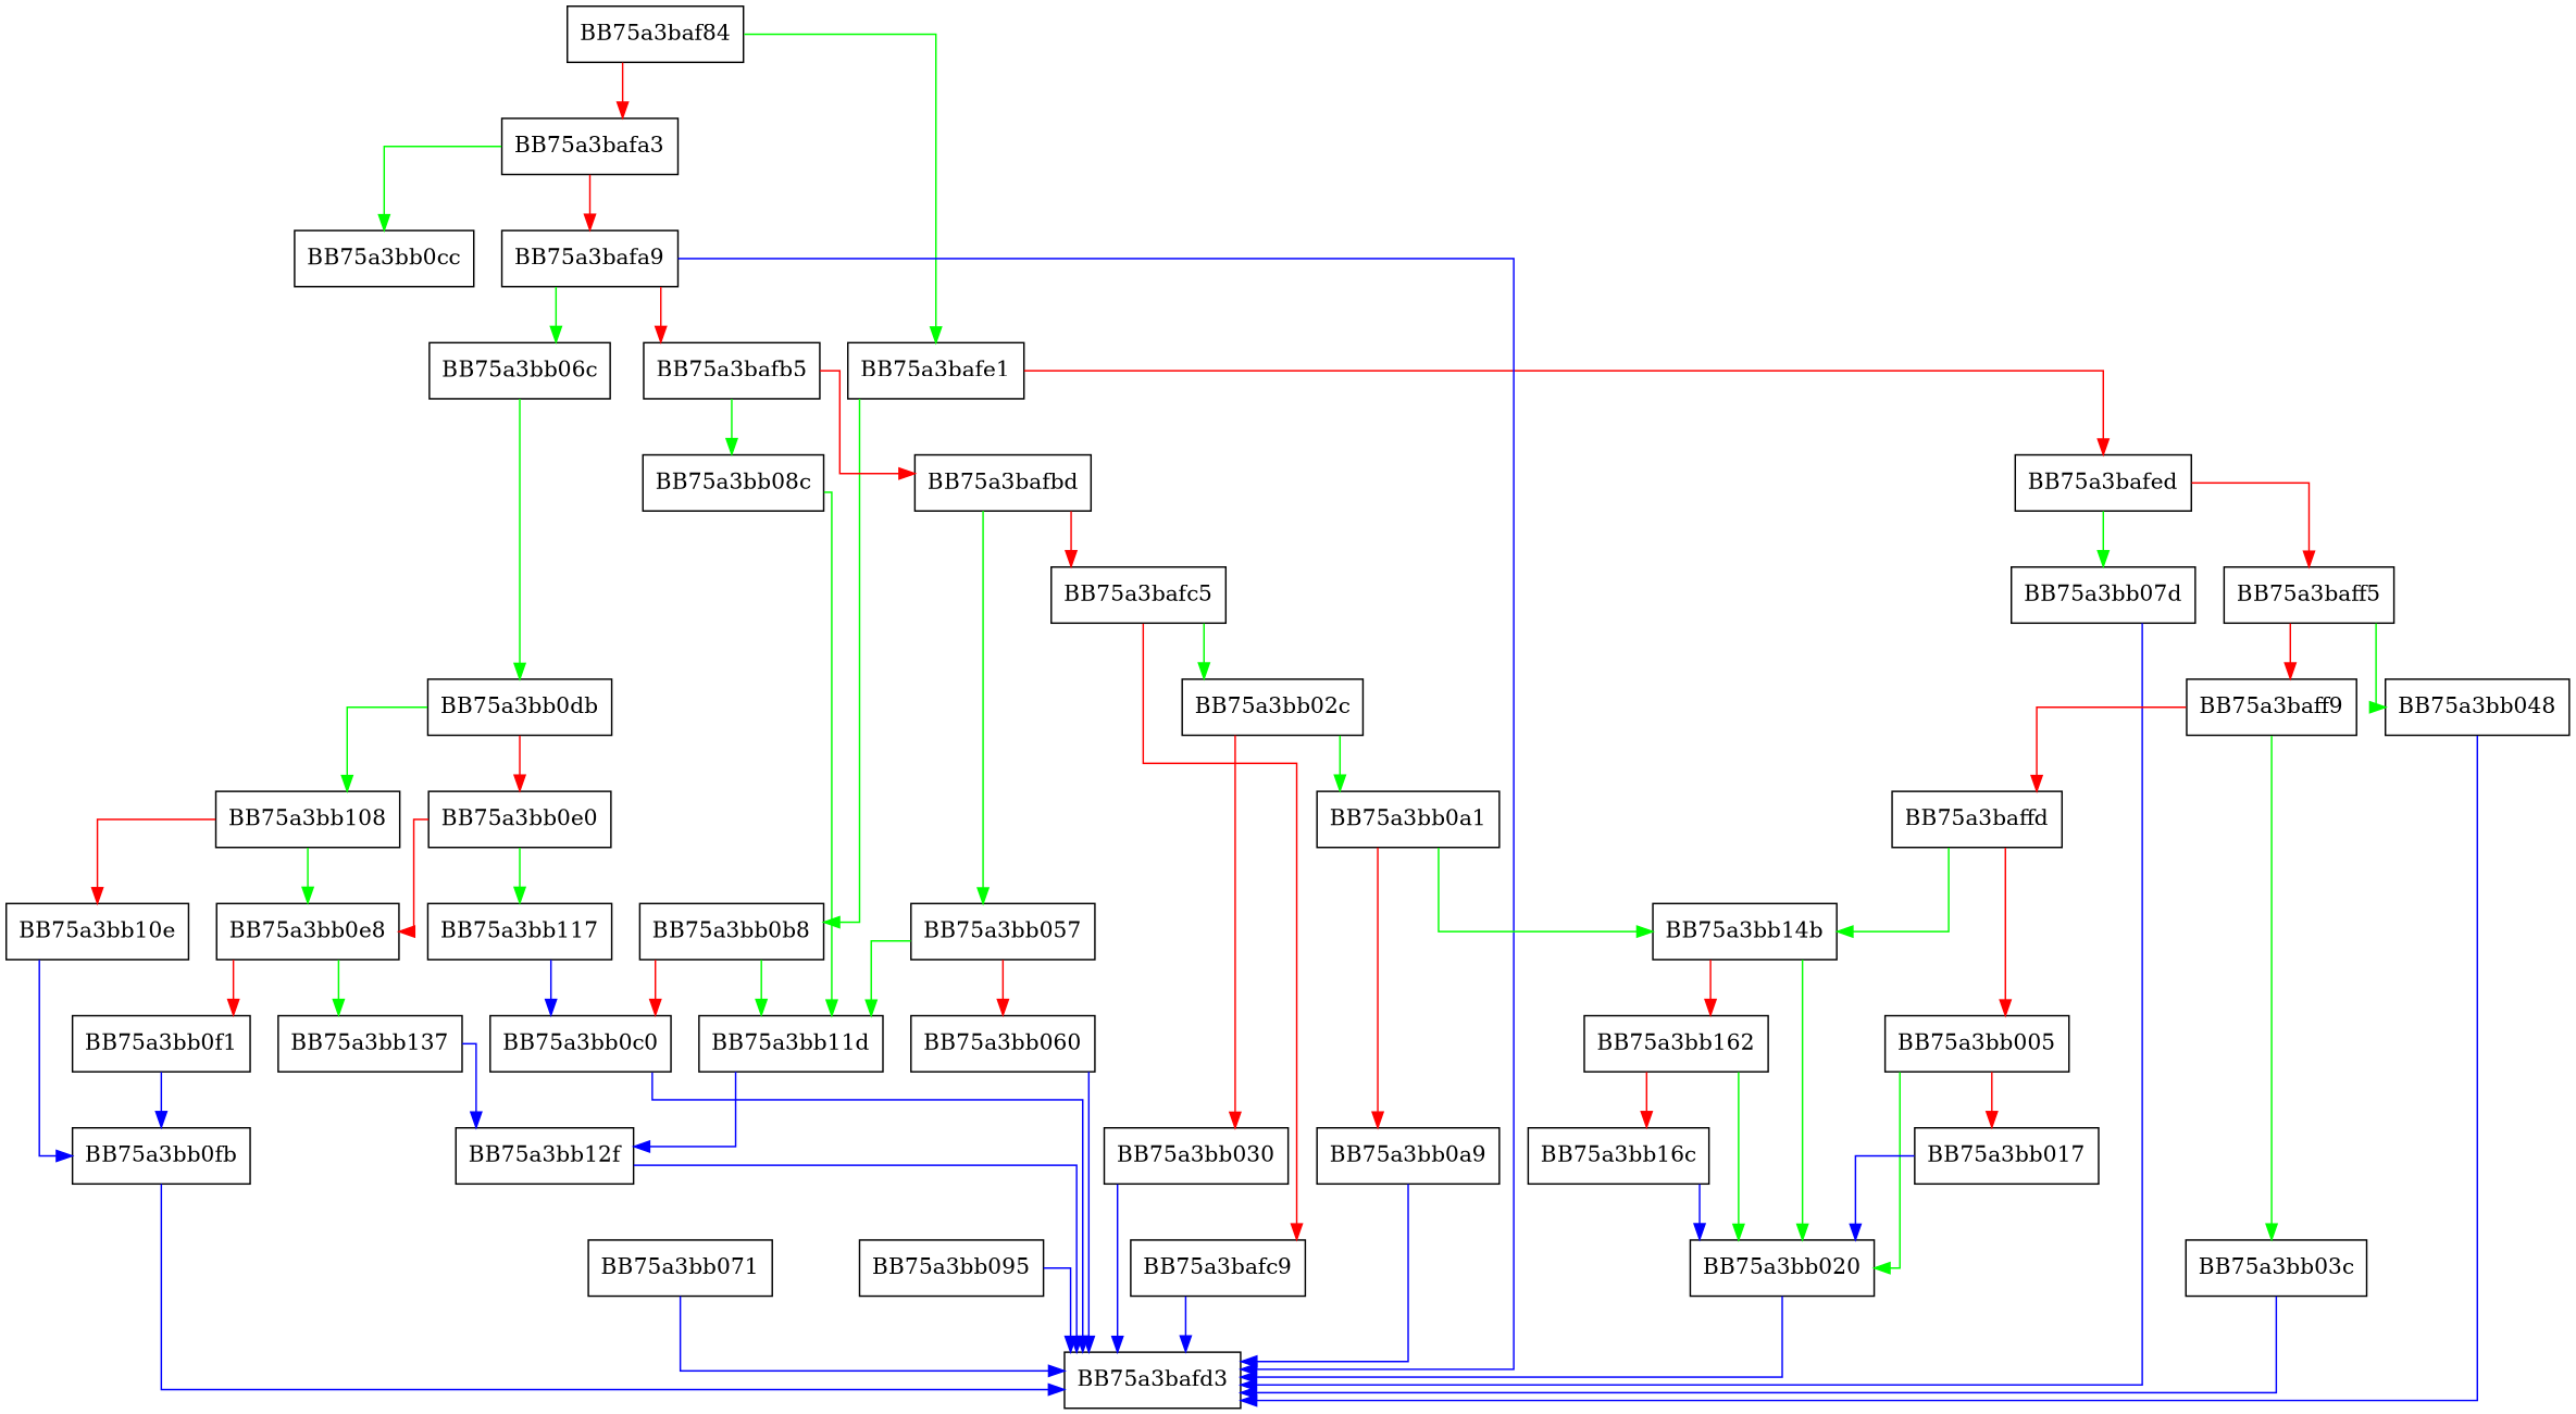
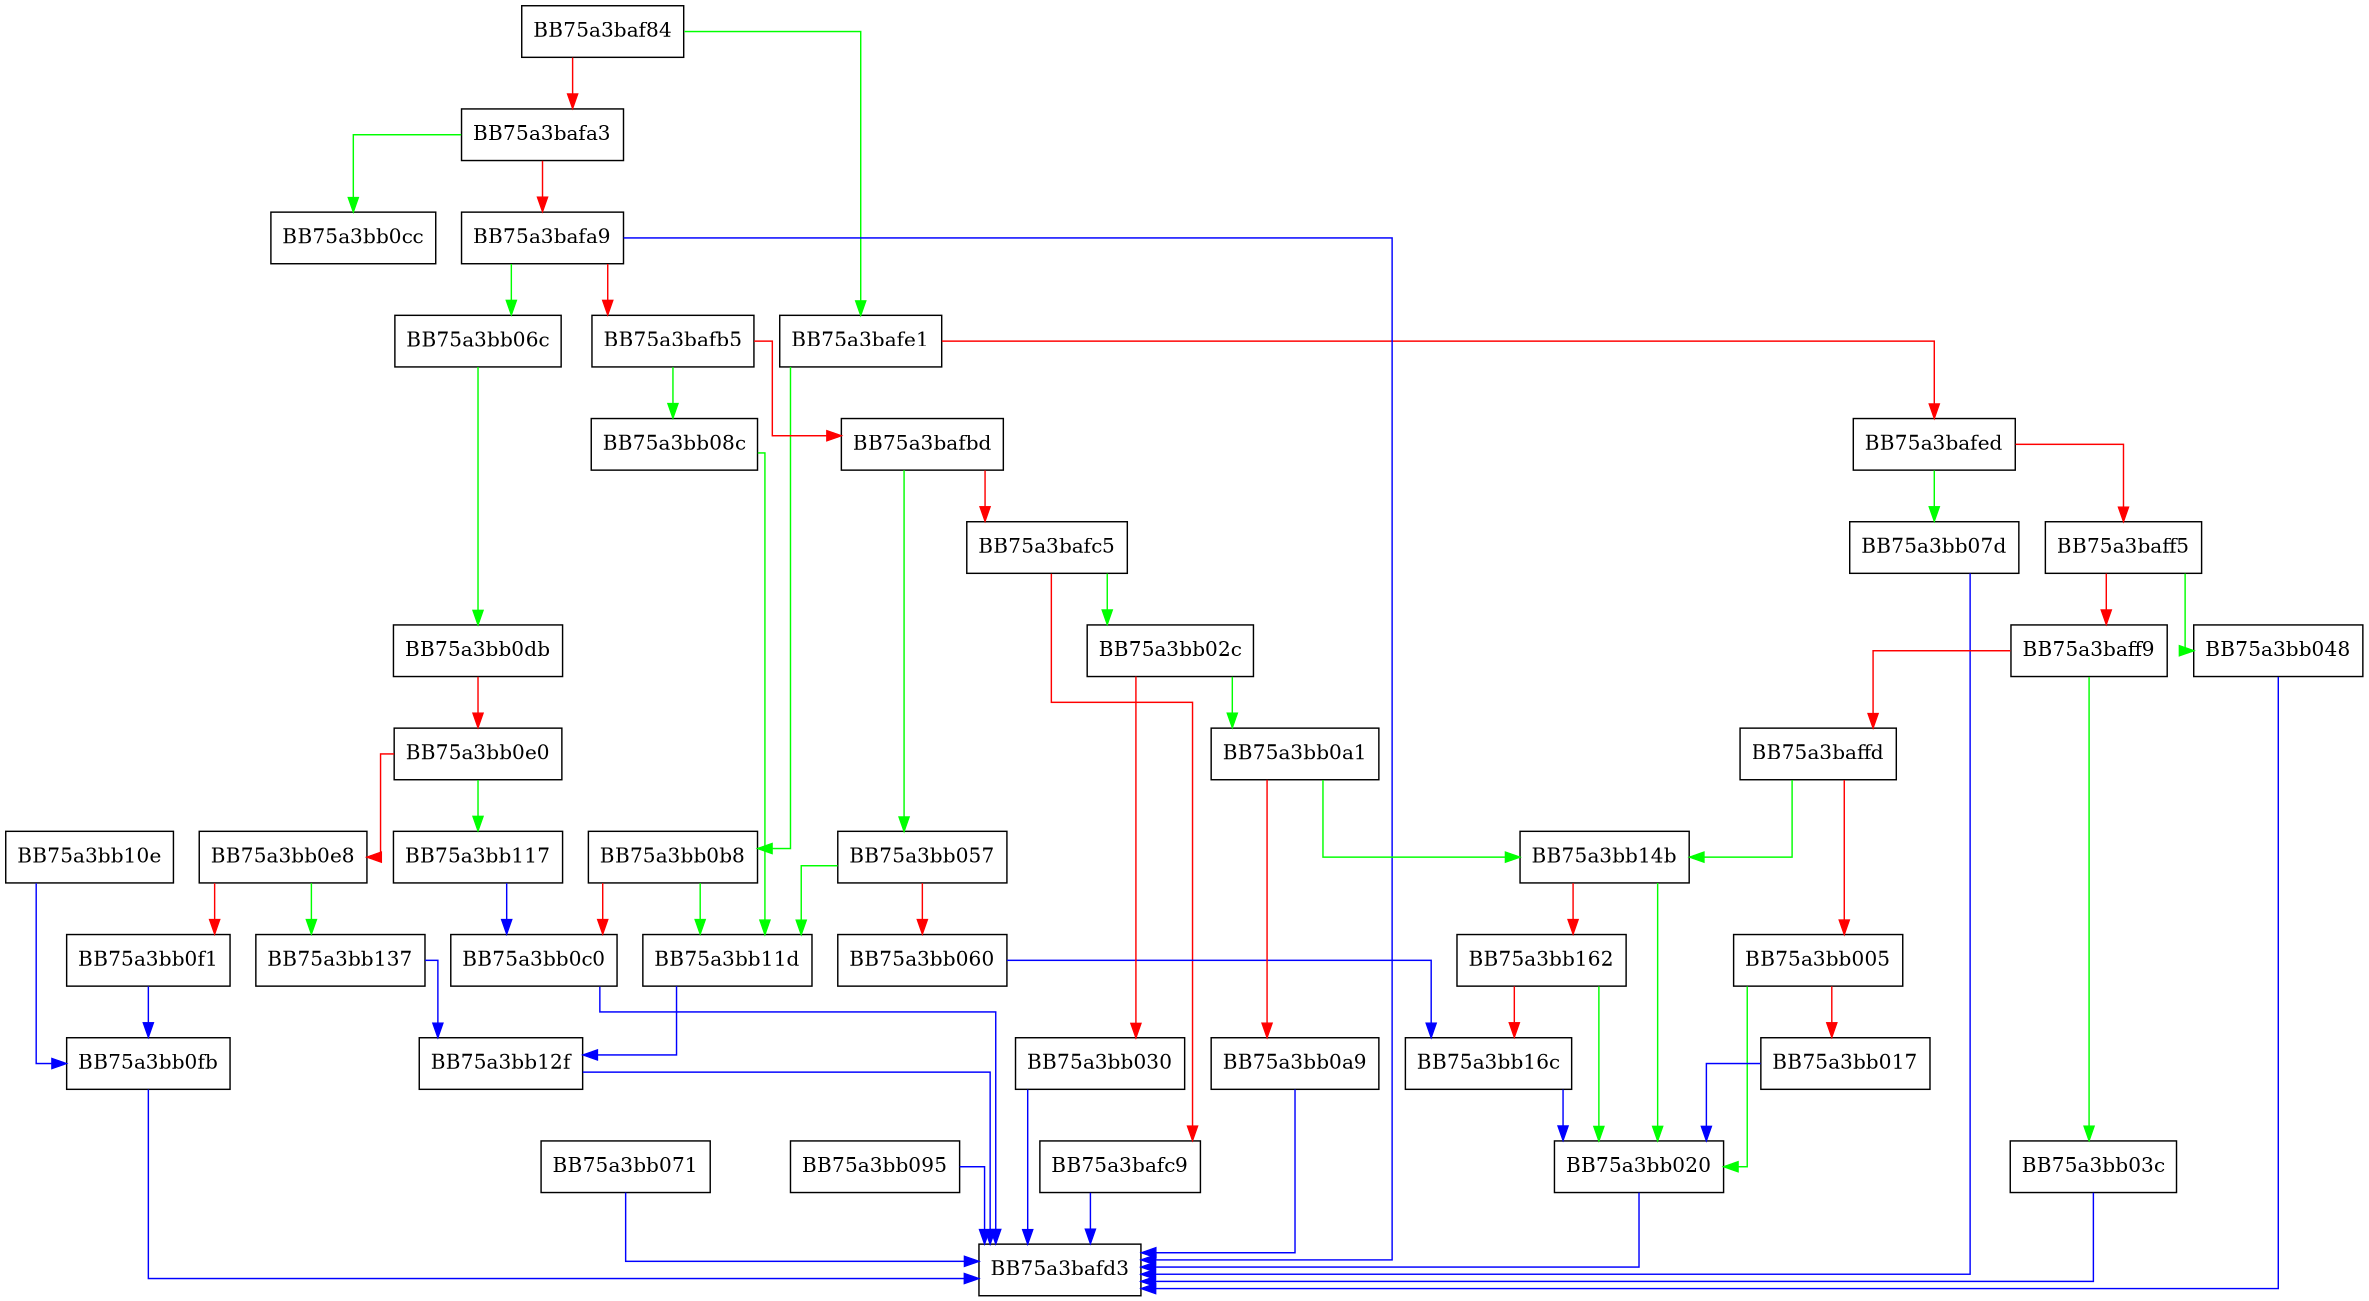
  digraph {
    fontname="DejaVu Serif"
    splines=ortho
    node [fontname="DejaVu Serif" shape=box]
    edge [color=green fontname="DejaVu Serif"]
    BB75a3baf84
    BB75a3bafe1
    BB75a3bafa3
    BB75a3bb0b8
    BB75a3bafed
    BB75a3bb0cc
    BB75a3bafa9
    BB75a3bb11d
    BB75a3bb0c0
    BB75a3bb07d
    BB75a3baff5
    BB75a3bafd3
    BB75a3bb06c
    BB75a3bafb5
    BB75a3bb0db
    BB75a3bb08c
    BB75a3bafbd
-   BB75a3bb108
    BB75a3bb0e0
    BB75a3bb071
    BB75a3bb057
    BB75a3bafc5
    BB75a3bb12f
    BB75a3bb095
    BB75a3bb060
    BB75a3bb02c
    BB75a3bafc9
    BB75a3bb0a1
    BB75a3bb030
    BB75a3bb14b
    BB75a3bb0a9
    BB75a3bb048
    BB75a3baff9
    BB75a3bb03c
    BB75a3baffd
    BB75a3bb005
    BB75a3bb020
    BB75a3bb162
    BB75a3bb017
    BB75a3bb16c
    BB75a3bb0e8
    BB75a3bb10e
    BB75a3bb117
    BB75a3bb137
    BB75a3bb0f1
    BB75a3bb0fb
    BB75a3baf84 -> BB75a3bafe1
    BB75a3baf84 -> BB75a3bafa3 [color=red]
    BB75a3bafe1 -> BB75a3bb0b8
    BB75a3bafe1 -> BB75a3bafed [color=red]
    BB75a3bafa3 -> BB75a3bb0cc
    BB75a3bafa3 -> BB75a3bafa9 [color=red]
    BB75a3bb0b8 -> BB75a3bb11d
    BB75a3bb0b8 -> BB75a3bb0c0 [color=red]
    BB75a3bafed -> BB75a3bb07d
    BB75a3bafed -> BB75a3baff5 [color=red]
    BB75a3bafa9 -> BB75a3bafd3 [color=blue]
    BB75a3bafa9 -> BB75a3bb06c
    BB75a3bafa9 -> BB75a3bafb5 [color=red]
    BB75a3bb11d -> BB75a3bb12f [color=blue]
    BB75a3bb0c0 -> BB75a3bafd3 [color=blue]
    BB75a3bb07d -> BB75a3bafd3 [color=blue]
    BB75a3baff5 -> BB75a3bb048
    BB75a3baff5 -> BB75a3baff9 [color=red]
    BB75a3bb06c -> BB75a3bb0db
    BB75a3bafb5 -> BB75a3bb08c
    BB75a3bafb5 -> BB75a3bafbd [color=red]
-   BB75a3bb0db -> BB75a3bb108
    BB75a3bb0db -> BB75a3bb0e0 [color=red]
    BB75a3bb08c -> BB75a3bb11d
    BB75a3bafbd -> BB75a3bb057
    BB75a3bafbd -> BB75a3bafc5 [color=red]
-   BB75a3bb108 -> BB75a3bb0e8
-   BB75a3bb108 -> BB75a3bb10e [color=red]
    BB75a3bb0e0 -> BB75a3bb0e8 [color=red]
    BB75a3bb0e0 -> BB75a3bb117
    BB75a3bb071 -> BB75a3bafd3 [color=blue]
    BB75a3bb057 -> BB75a3bb11d
    BB75a3bb057 -> BB75a3bb060 [color=red]
    BB75a3bafc5 -> BB75a3bb02c
    BB75a3bafc5 -> BB75a3bafc9 [color=red]
    BB75a3bb12f -> BB75a3bafd3 [color=blue]
    BB75a3bb095 -> BB75a3bafd3 [color=blue]
-   BB75a3bb060 -> BB75a3bafd3 [color=blue]
+   BB75a3bb060 -> BB75a3bb16c [color=blue]
    BB75a3bb02c -> BB75a3bb0a1
    BB75a3bb02c -> BB75a3bb030 [color=red]
    BB75a3bafc9 -> BB75a3bafd3 [color=blue]
    BB75a3bb0a1 -> BB75a3bb14b
    BB75a3bb0a1 -> BB75a3bb0a9 [color=red]
    BB75a3bb030 -> BB75a3bafd3 [color=blue]
    BB75a3bb14b -> BB75a3bb020
    BB75a3bb14b -> BB75a3bb162 [color=red]
    BB75a3bb0a9 -> BB75a3bafd3 [color=blue]
    BB75a3bb048 -> BB75a3bafd3 [color=blue]
    BB75a3baff9 -> BB75a3bb03c
    BB75a3baff9 -> BB75a3baffd [color=red]
    BB75a3bb03c -> BB75a3bafd3 [color=blue]
    BB75a3baffd -> BB75a3bb14b
    BB75a3baffd -> BB75a3bb005 [color=red]
    BB75a3bb005 -> BB75a3bb020
    BB75a3bb005 -> BB75a3bb017 [color=red]
    BB75a3bb020 -> BB75a3bafd3 [color=blue]
    BB75a3bb162 -> BB75a3bb020
    BB75a3bb162 -> BB75a3bb16c [color=red]
    BB75a3bb017 -> BB75a3bb020 [color=blue]
    BB75a3bb16c -> BB75a3bb020 [color=blue]
    BB75a3bb0e8 -> BB75a3bb137
    BB75a3bb0e8 -> BB75a3bb0f1 [color=red]
    BB75a3bb10e -> BB75a3bb0fb [color=blue]
    BB75a3bb117 -> BB75a3bb0c0 [color=blue]
    BB75a3bb137 -> BB75a3bb12f [color=blue]
    BB75a3bb0f1 -> BB75a3bb0fb [color=blue]
    BB75a3bb0fb -> BB75a3bafd3 [color=blue]
  }
